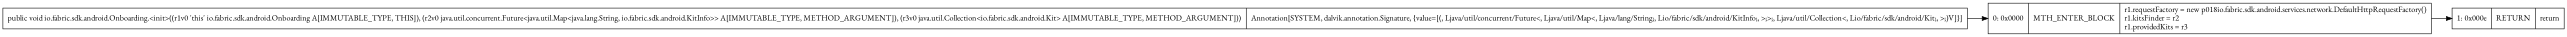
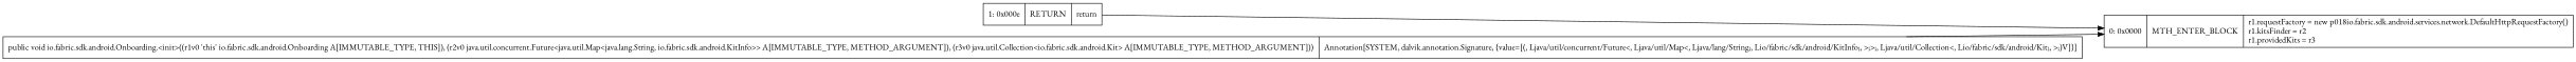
  digraph {
    rankdir=LR
    fontname="EB Garamond"
    node [shape=record fontname="EB Garamond"]
    edge [fontname="EB Garamond"]
    n1 [label="{0\:\ 0x0000|MTH_ENTER_BLOCK\l|r1.requestFactory = new p018io.fabric.sdk.android.services.network.DefaultHttpRequestFactory()\lr1.kitsFinder = r2\lr1.providedKits = r3\l}"]
    n2 [label="{1\:\ 0x000e|RETURN\l|return\l}"]
    n3 [label="{public void io.fabric.sdk.android.Onboarding.\<init\>((r1v0 'this' io.fabric.sdk.android.Onboarding A[IMMUTABLE_TYPE, THIS]), (r2v0 java.util.concurrent.Future\<java.util.Map\<java.lang.String, io.fabric.sdk.android.KitInfo\>\> A[IMMUTABLE_TYPE, METHOD_ARGUMENT]), (r3v0 java.util.Collection\<io.fabric.sdk.android.Kit\> A[IMMUTABLE_TYPE, METHOD_ARGUMENT]))  | Annotation[SYSTEM, dalvik.annotation.Signature, \{value=[(, Ljava\/util\/concurrent\/Future\<, Ljava\/util\/Map\<, Ljava\/lang\/String;, Lio\/fabric\/sdk\/android\/KitInfo;, \>;\>;, Ljava\/util\/Collection\<, Lio\/fabric\/sdk\/android\/Kit;, \>;)V]\}]\l}"]
-   n1 -> n2
+   n2 -> n1
    n3 -> n1
  }
